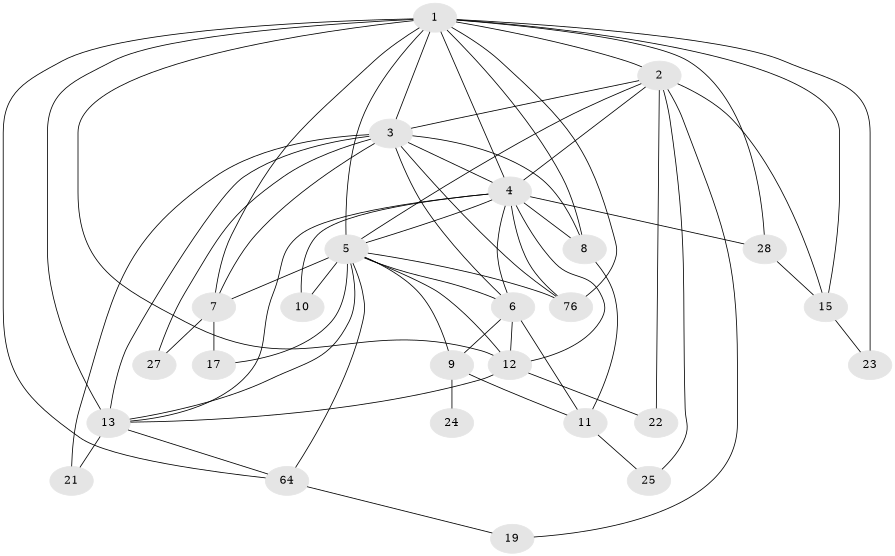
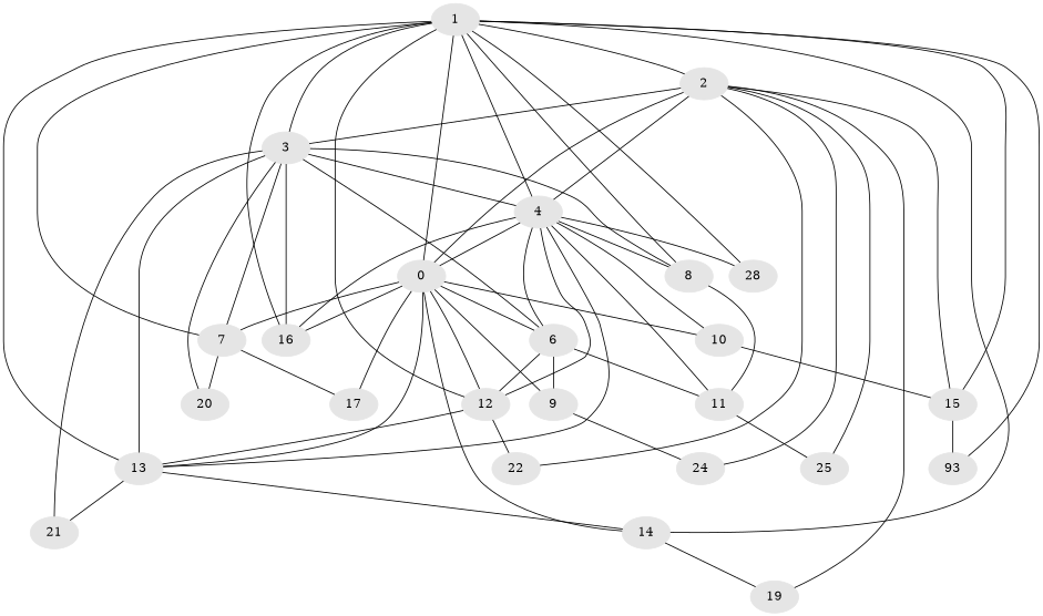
  graph {
    node [color=gray90 style=filled]
    edge [weight=1.0]
    1
    2
    3
    4
-   5
+   5 [label=0]
    7
    8
    12
    13
-   14 [label=64]
+   14
    15
-   16 [label=76]
+   16
    n13 [label=28]
-   23
+   23 [label=93]
    19
    22
    24
    25
    6
-   20 [label=27]
+   20
    21
    10
    11
    9
    17
    1 -- 2 [weight=4.0]
    1 -- 3 [weight=4.0]
    1 -- 4 [weight=4.0]
    1 -- 5 [weight=5.0]
    1 -- 7 [weight=2.0]
    1 -- 8 [weight=5.0]
    1 -- 12
    1 -- 13 [weight=2.0]
    1 -- 14
    1 -- 15 [weight=2.0]
    1 -- 16
    1 -- n13 [weight=2.0]
    1 -- 23 [weight=3.0]
    2 -- 3 [weight=4.0]
    2 -- 4 [weight=4.0]
    2 -- 5 [weight=6.0]
    2 -- 15
    2 -- 19
    2 -- 22
+   2 -- 24
    2 -- 25
    3 -- 4 [weight=4.0]
    3 -- 7
    3 -- 8
    3 -- 13 [weight=5.0]
    3 -- 16 [weight=4.0]
    3 -- 6
    3 -- 20
    3 -- 21
    4 -- 5 [weight=4.0]
    4 -- 8
    4 -- 12
    4 -- 13
    4 -- 16
    4 -- n13
    4 -- 6
    4 -- 10 [weight=2.0]
-   9 -- 11
+   4 -- 11
    5 -- 7 [weight=2.0]
    5 -- 12 [weight=3.0]
    5 -- 13
    5 -- 14
    5 -- 16
    5 -- 6
    5 -- 10 [weight=2.0]
    5 -- 9
    5 -- 17 [weight=2.0]
    7 -- 20
    7 -- 17
    8 -- 11
    12 -- 13
    12 -- 22
    13 -- 14
    13 -- 21
    14 -- 19
    15 -- 23
    6 -- 12
    6 -- 11
    6 -- 9
-   n13 -- 15
+   10 -- 15
    11 -- 25
    9 -- 24
  }
